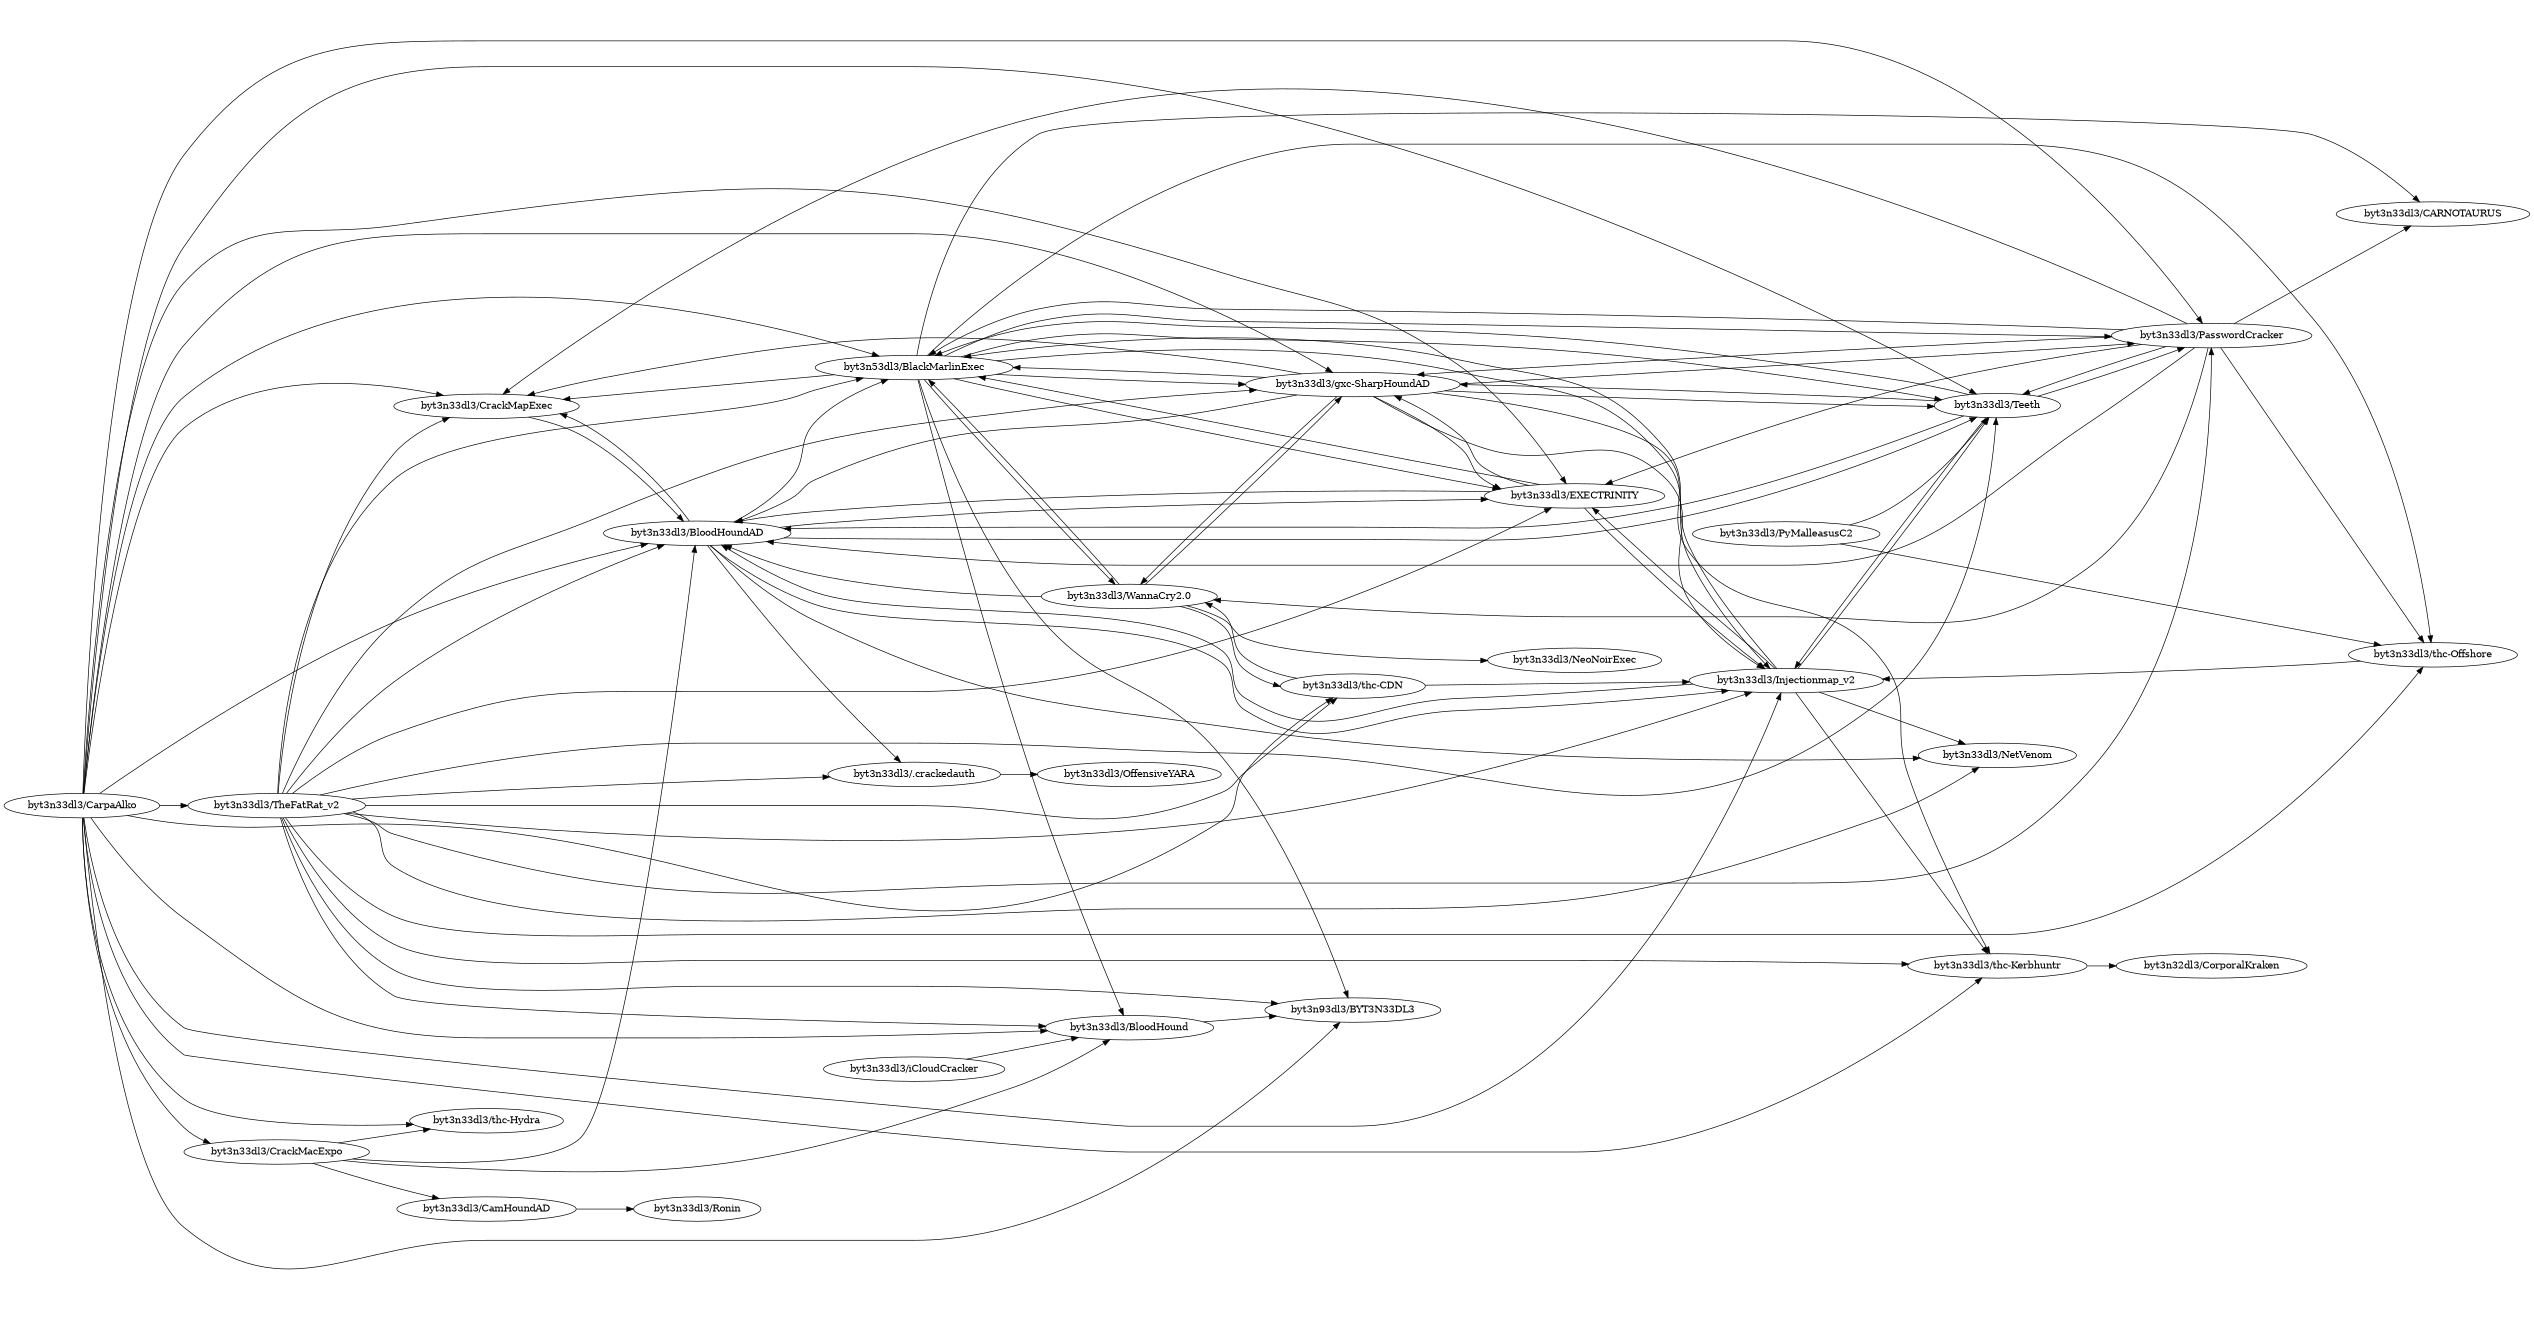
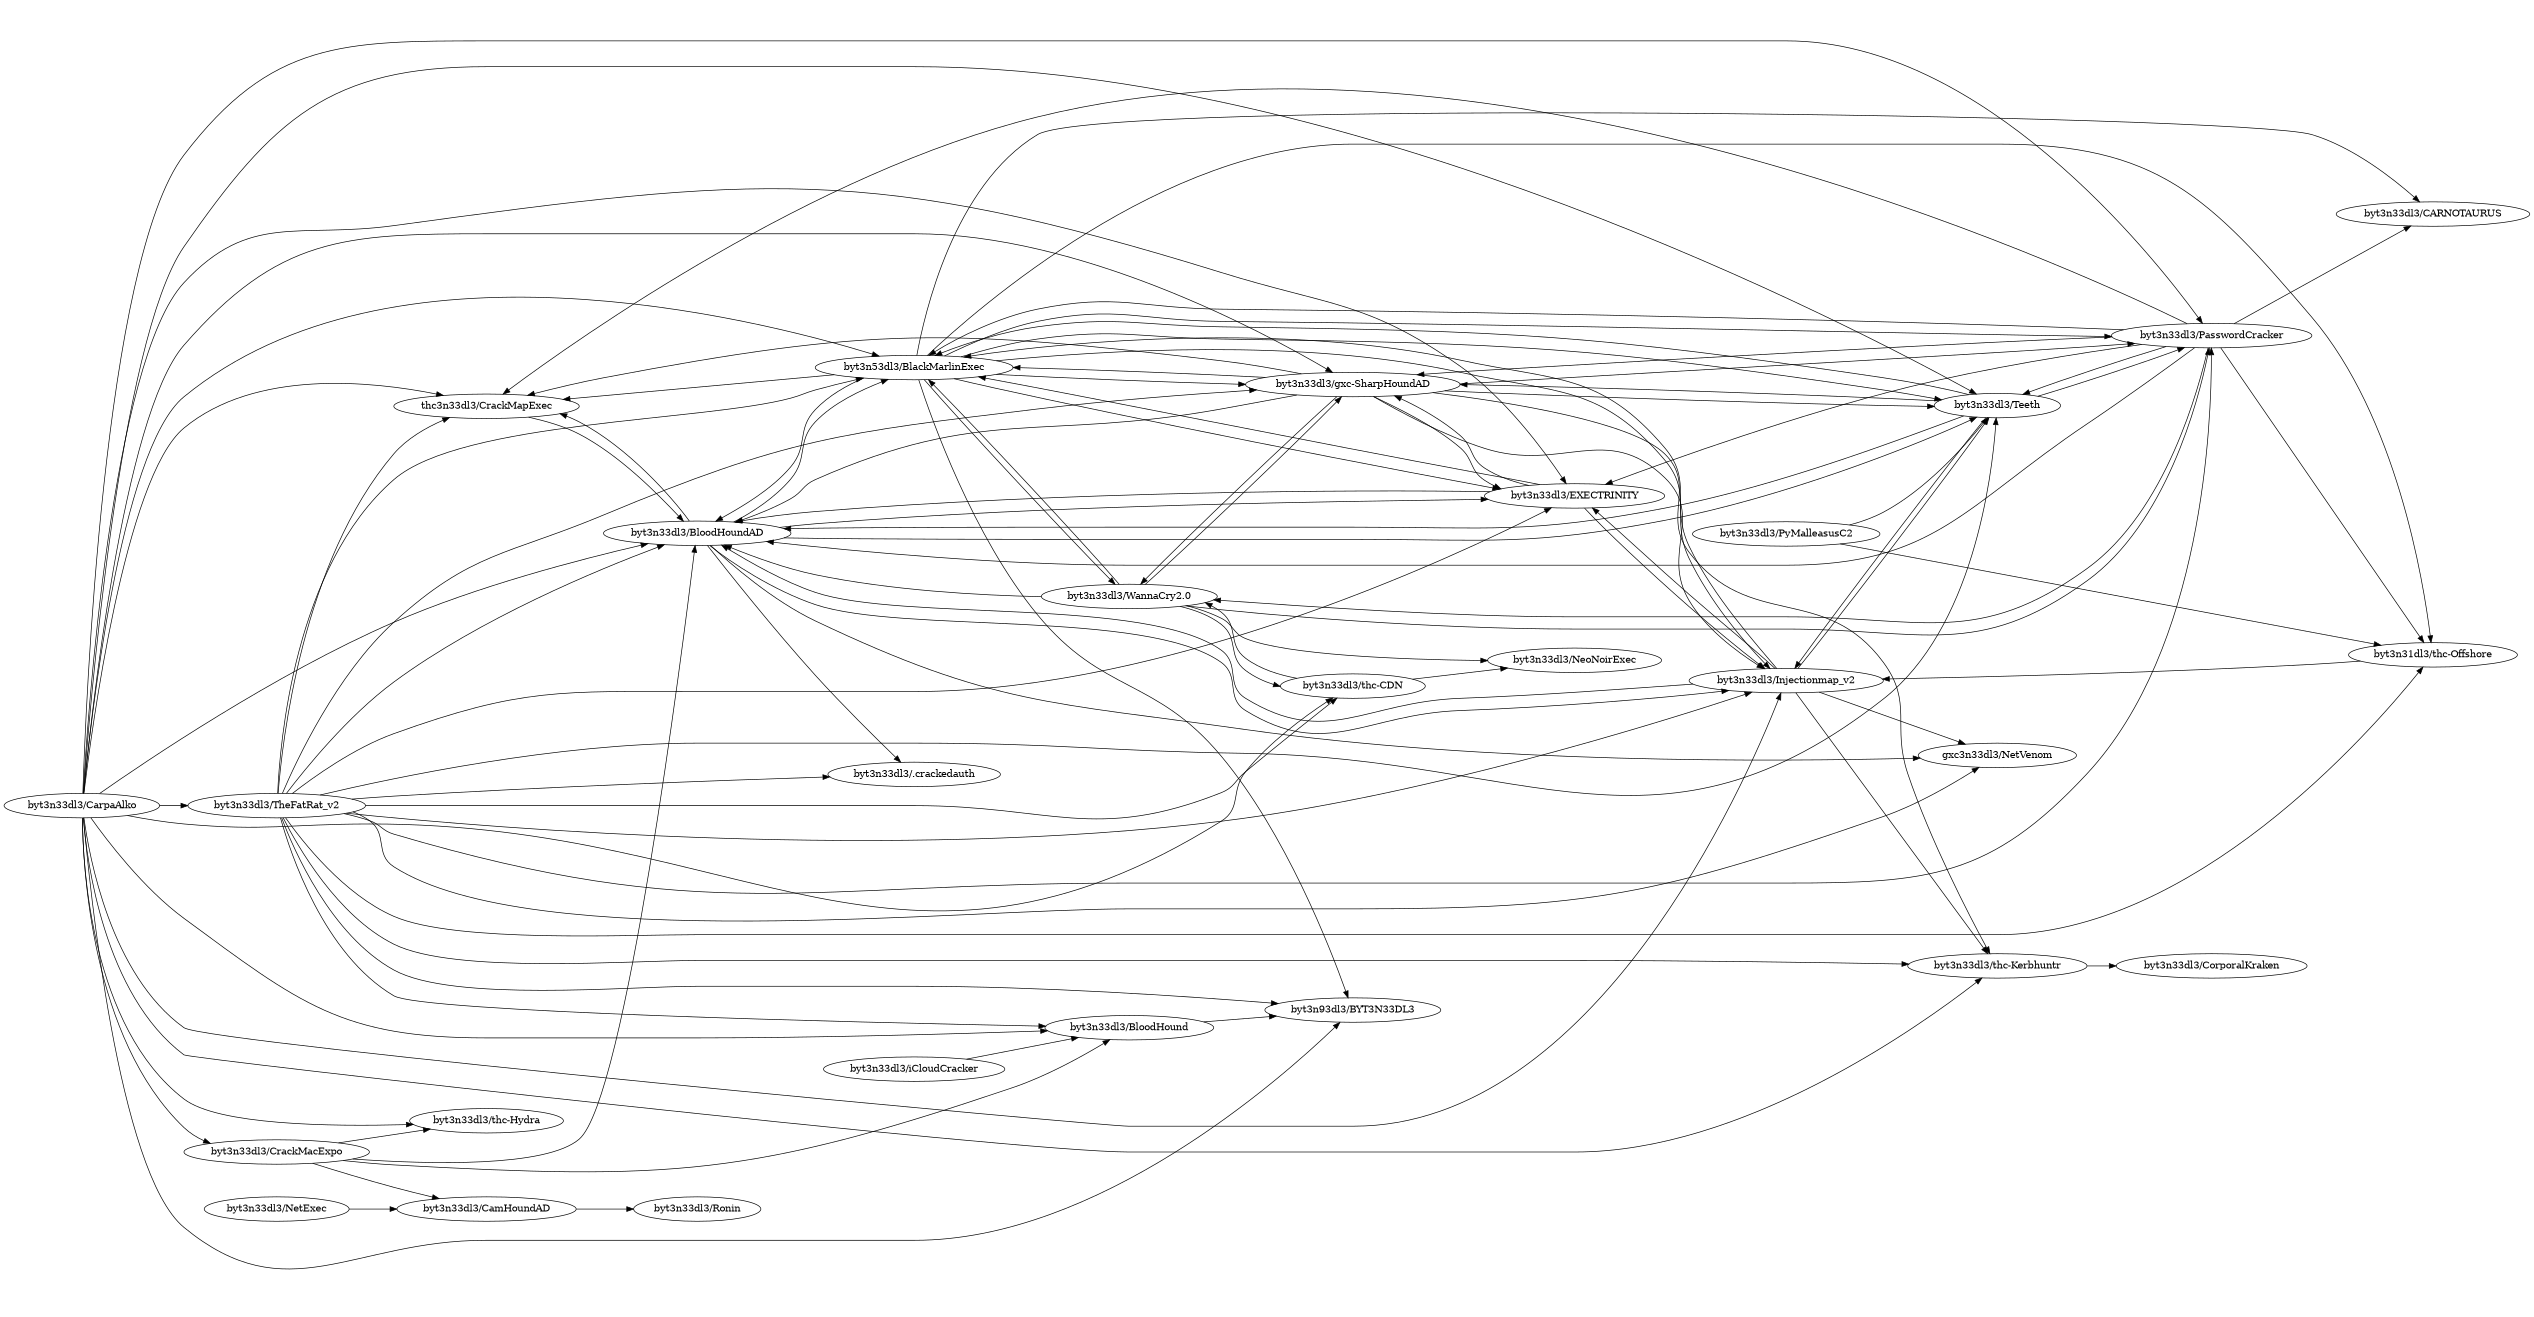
  digraph {
    rankdir=LR
    "byt3n33dl3/CarpaAlko" [l="1.305,45.847"]
    "byt3n33dl3/TheFatRat_v2" [l="1.323,45.846"]
-   "byt3n33dl3/CrackMapExec" [l="1.333,45.837"]
+   "byt3n33dl3/CrackMapExec" [l="1.333,45.837" label="thc3n33dl3/CrackMapExec"]
    "byt3n33dl3/BloodHoundAD" [l="1.319,45.839"]
    "byt3n33dl3/gxc-SharpHoundAD" [l="1.315,45.822"]
    "byt3n33dl3/PasswordCracker" [l="1.306,45.837"]
    n7 [l="1.312,45.833" label="byt3n53dl3/BlackMarlinExec"]
    "byt3n33dl3/CrackMacExpo" [l="1.285,45.857"]
    "byt3n33dl3/Teeth" [l="1.3,45.825"]
    "byt3n33dl3/Injectionmap_v2" [l="1.323,45.829"]
    "byt3n33dl3/EXECTRINITY" [l="1.299,45.832"]
    "byt3n33dl3/thc-CDN" [l="1.344,45.843"]
    "byt3n33dl3/BloodHound" [l="1.305,45.866"]
    "byt3n33dl3/thc-Hydra" [l="1.286,45.867"]
    n15 [l="1.316,45.859" label="byt3n93dl3/BYT3N33DL3"]
    "byt3n33dl3/thc-Kerbhuntr" [l="1.332,45.82"]
-   "byt3n33dl3/NetVenom" [l="1.347,45.833"]
+   "byt3n33dl3/NetVenom" [l="1.347,45.833" label="gxc3n33dl3/NetVenom"]
    "byt3n33dl3/.crackedauth" [l="1.351,45.854"]
-   "byt3n33dl3/thc-Offshore" [l="1.285,45.835"]
+   "byt3n33dl3/thc-Offshore" [l="1.285,45.835" label="byt3n31dl3/thc-Offshore"]
    "byt3n33dl3/WannaCry2.0" [l="1.334,45.829"]
    "byt3n33dl3/CARNOTAURUS" [l="1.33,45.855"]
    "byt3n33dl3/CamHoundAD" [l="1.256,45.867"]
    "byt3n33dl3/NeoNoirExec" [l="1.364,45.836"]
-   "byt3n33dl3/CorporalKraken" [l="1.344,45.802" label="byt3n32dl3/CorporalKraken"]
-   "byt3n33dl3/OffensiveYARA" [l="1.368,45.866"]
+   "byt3n33dl3/CorporalKraken" [l="1.344,45.802"]
    "byt3n33dl3/Ronin" [l="1.245,45.88"]
    "byt3n33dl3/PyMalleasusC2" [l="1.272,45.819"]
    "byt3n33dl3/iCloudCracker" [l="1.303,45.885"]
+   "byt3n33dl3/NetExec" [l="1.235,45.868"]
    "byt3n33dl3/CarpaAlko" -> "byt3n33dl3/TheFatRat_v2"
    "byt3n33dl3/CarpaAlko" -> "byt3n33dl3/CrackMapExec"
    "byt3n33dl3/CarpaAlko" -> "byt3n33dl3/BloodHoundAD"
    "byt3n33dl3/CarpaAlko" -> "byt3n33dl3/gxc-SharpHoundAD"
    "byt3n33dl3/CarpaAlko" -> "byt3n33dl3/PasswordCracker"
    "byt3n33dl3/CarpaAlko" -> n7
    "byt3n33dl3/CarpaAlko" -> "byt3n33dl3/CrackMacExpo"
    "byt3n33dl3/CarpaAlko" -> "byt3n33dl3/Teeth"
    "byt3n33dl3/CarpaAlko" -> "byt3n33dl3/Injectionmap_v2"
    "byt3n33dl3/CarpaAlko" -> "byt3n33dl3/EXECTRINITY"
    "byt3n33dl3/CarpaAlko" -> "byt3n33dl3/thc-CDN"
    "byt3n33dl3/CarpaAlko" -> "byt3n33dl3/BloodHound"
    "byt3n33dl3/CarpaAlko" -> "byt3n33dl3/thc-Hydra"
    "byt3n33dl3/CarpaAlko" -> n15
    "byt3n33dl3/CarpaAlko" -> "byt3n33dl3/thc-Kerbhuntr"
    "byt3n33dl3/TheFatRat_v2" -> "byt3n33dl3/CrackMapExec"
    "byt3n33dl3/TheFatRat_v2" -> "byt3n33dl3/BloodHoundAD"
    "byt3n33dl3/TheFatRat_v2" -> "byt3n33dl3/gxc-SharpHoundAD"
    "byt3n33dl3/TheFatRat_v2" -> "byt3n33dl3/PasswordCracker"
    "byt3n33dl3/TheFatRat_v2" -> n7
    "byt3n33dl3/TheFatRat_v2" -> "byt3n33dl3/Teeth"
    "byt3n33dl3/TheFatRat_v2" -> "byt3n33dl3/Injectionmap_v2"
    "byt3n33dl3/TheFatRat_v2" -> "byt3n33dl3/EXECTRINITY"
    "byt3n33dl3/TheFatRat_v2" -> "byt3n33dl3/thc-CDN"
    "byt3n33dl3/TheFatRat_v2" -> "byt3n33dl3/BloodHound"
    "byt3n33dl3/TheFatRat_v2" -> n15
    "byt3n33dl3/TheFatRat_v2" -> "byt3n33dl3/thc-Kerbhuntr"
    "byt3n33dl3/TheFatRat_v2" -> "byt3n33dl3/NetVenom"
    "byt3n33dl3/TheFatRat_v2" -> "byt3n33dl3/.crackedauth"
    "byt3n33dl3/TheFatRat_v2" -> "byt3n33dl3/thc-Offshore"
    "byt3n33dl3/CrackMapExec" -> "byt3n33dl3/BloodHoundAD"
    "byt3n33dl3/BloodHoundAD" -> "byt3n33dl3/CrackMapExec"
    "byt3n33dl3/BloodHoundAD" -> n7
    "byt3n33dl3/BloodHoundAD" -> "byt3n33dl3/Teeth"
    "byt3n33dl3/BloodHoundAD" -> "byt3n33dl3/Injectionmap_v2"
    "byt3n33dl3/BloodHoundAD" -> "byt3n33dl3/EXECTRINITY"
    "byt3n33dl3/BloodHoundAD" -> "byt3n33dl3/NetVenom"
    "byt3n33dl3/BloodHoundAD" -> "byt3n33dl3/.crackedauth"
    "byt3n33dl3/gxc-SharpHoundAD" -> "byt3n33dl3/CrackMapExec"
    "byt3n33dl3/gxc-SharpHoundAD" -> "byt3n33dl3/BloodHoundAD"
    "byt3n33dl3/gxc-SharpHoundAD" -> "byt3n33dl3/PasswordCracker"
    "byt3n33dl3/gxc-SharpHoundAD" -> n7
    "byt3n33dl3/gxc-SharpHoundAD" -> "byt3n33dl3/Teeth"
    "byt3n33dl3/gxc-SharpHoundAD" -> "byt3n33dl3/Injectionmap_v2"
    "byt3n33dl3/gxc-SharpHoundAD" -> "byt3n33dl3/EXECTRINITY"
    "byt3n33dl3/gxc-SharpHoundAD" -> "byt3n33dl3/thc-Kerbhuntr"
    "byt3n33dl3/gxc-SharpHoundAD" -> "byt3n33dl3/WannaCry2.0"
    "byt3n33dl3/PasswordCracker" -> "byt3n33dl3/CrackMapExec"
    "byt3n33dl3/PasswordCracker" -> "byt3n33dl3/BloodHoundAD"
    "byt3n33dl3/PasswordCracker" -> "byt3n33dl3/gxc-SharpHoundAD"
    "byt3n33dl3/PasswordCracker" -> n7
    "byt3n33dl3/PasswordCracker" -> "byt3n33dl3/Teeth"
    "byt3n33dl3/PasswordCracker" -> "byt3n33dl3/EXECTRINITY"
    "byt3n33dl3/PasswordCracker" -> "byt3n33dl3/thc-Offshore"
    "byt3n33dl3/PasswordCracker" -> "byt3n33dl3/WannaCry2.0"
    "byt3n33dl3/PasswordCracker" -> "byt3n33dl3/CARNOTAURUS"
    n7 -> "byt3n33dl3/CrackMapExec"
-   n7 -> "byt3n33dl3/BloodHound"
+   n7 -> "byt3n33dl3/BloodHoundAD"
    n7 -> "byt3n33dl3/gxc-SharpHoundAD"
    n7 -> "byt3n33dl3/PasswordCracker"
    n7 -> "byt3n33dl3/Teeth"
    n7 -> "byt3n33dl3/Injectionmap_v2"
    n7 -> "byt3n33dl3/EXECTRINITY"
    n7 -> n15
    n7 -> "byt3n33dl3/thc-Offshore"
    n7 -> "byt3n33dl3/WannaCry2.0"
    n7 -> "byt3n33dl3/CARNOTAURUS"
    "byt3n33dl3/CrackMacExpo" -> "byt3n33dl3/BloodHoundAD"
    "byt3n33dl3/CrackMacExpo" -> "byt3n33dl3/BloodHound"
    "byt3n33dl3/CrackMacExpo" -> "byt3n33dl3/thc-Hydra"
    "byt3n33dl3/CrackMacExpo" -> "byt3n33dl3/CamHoundAD"
    "byt3n33dl3/Teeth" -> "byt3n33dl3/BloodHoundAD"
    "byt3n33dl3/Teeth" -> "byt3n33dl3/gxc-SharpHoundAD"
    "byt3n33dl3/Teeth" -> "byt3n33dl3/PasswordCracker"
    "byt3n33dl3/Teeth" -> n7
    "byt3n33dl3/Teeth" -> "byt3n33dl3/Injectionmap_v2"
    "byt3n33dl3/Injectionmap_v2" -> "byt3n33dl3/BloodHoundAD"
    "byt3n33dl3/Injectionmap_v2" -> n7
    "byt3n33dl3/Injectionmap_v2" -> "byt3n33dl3/Teeth"
    "byt3n33dl3/Injectionmap_v2" -> "byt3n33dl3/EXECTRINITY"
    "byt3n33dl3/Injectionmap_v2" -> "byt3n33dl3/thc-Kerbhuntr"
    "byt3n33dl3/Injectionmap_v2" -> "byt3n33dl3/NetVenom"
    "byt3n33dl3/EXECTRINITY" -> "byt3n33dl3/BloodHoundAD"
    "byt3n33dl3/EXECTRINITY" -> "byt3n33dl3/gxc-SharpHoundAD"
    "byt3n33dl3/EXECTRINITY" -> n7
    "byt3n33dl3/EXECTRINITY" -> "byt3n33dl3/Injectionmap_v2"
    "byt3n33dl3/thc-CDN" -> "byt3n33dl3/WannaCry2.0"
-   "byt3n33dl3/thc-CDN" -> "byt3n33dl3/Injectionmap_v2"
+   "byt3n33dl3/thc-CDN" -> "byt3n33dl3/NeoNoirExec"
    "byt3n33dl3/BloodHound" -> n15
    "byt3n33dl3/thc-Kerbhuntr" -> "byt3n33dl3/CorporalKraken"
-   "byt3n33dl3/.crackedauth" -> "byt3n33dl3/OffensiveYARA"
    "byt3n33dl3/thc-Offshore" -> "byt3n33dl3/Injectionmap_v2"
    "byt3n33dl3/WannaCry2.0" -> "byt3n33dl3/BloodHoundAD"
    "byt3n33dl3/WannaCry2.0" -> "byt3n33dl3/gxc-SharpHoundAD"
+   "byt3n33dl3/WannaCry2.0" -> "byt3n33dl3/PasswordCracker"
    "byt3n33dl3/WannaCry2.0" -> n7
    "byt3n33dl3/WannaCry2.0" -> "byt3n33dl3/thc-CDN"
    "byt3n33dl3/WannaCry2.0" -> "byt3n33dl3/NeoNoirExec"
    "byt3n33dl3/CamHoundAD" -> "byt3n33dl3/Ronin"
    "byt3n33dl3/PyMalleasusC2" -> "byt3n33dl3/Teeth"
    "byt3n33dl3/PyMalleasusC2" -> "byt3n33dl3/thc-Offshore"
    "byt3n33dl3/iCloudCracker" -> "byt3n33dl3/BloodHound"
+   "byt3n33dl3/NetExec" -> "byt3n33dl3/CamHoundAD"
  }
